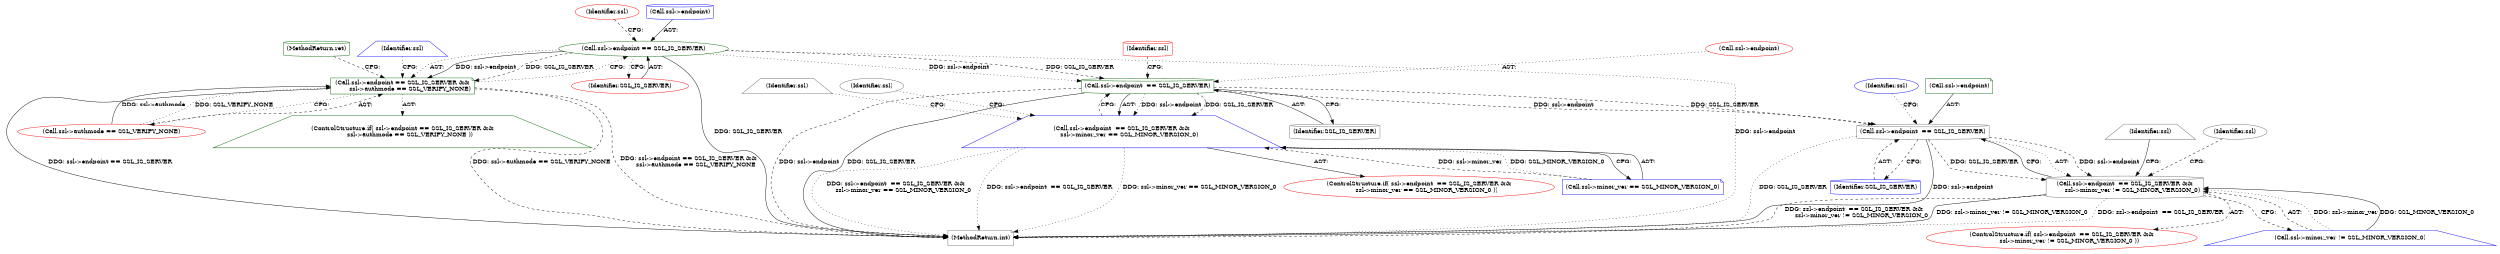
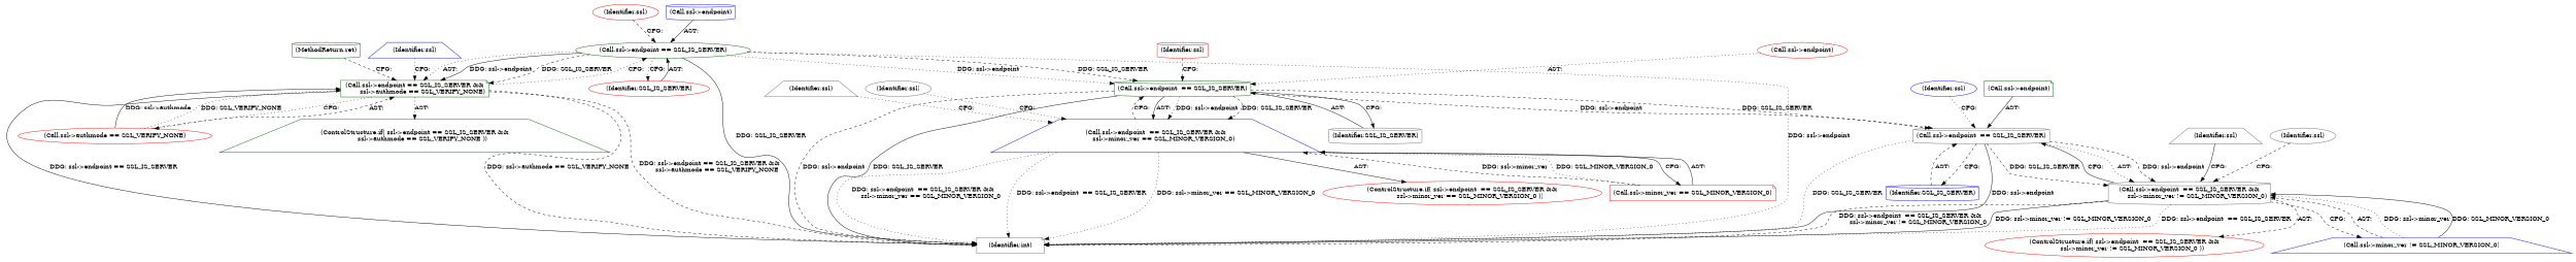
  digraph {
    node [color=red shape=ellipse]
    edge [style=dashed]
    n1 [color=darkgreen label="(Call,ssl->endpoint == SSL_IS_SERVER)"]
    n2 [color=darkgreen label="(Call,ssl->endpoint == SSL_IS_SERVER &&\n        ssl->authmode == SSL_VERIFY_NONE)" shape=note]
    n3 [color=darkgreen label="(Call,ssl->endpoint  == SSL_IS_SERVER)" shape=cylinder]
    n4 [label="(Identifier,SSL_IS_SERVER)"]
-   n5 [color=gray40 label="(MethodReturn,int)" shape=note]
+   n5 [color=gray40 label="(Identifier,int)" shape=note]
    n6 [label="(Call,ssl->authmode == SSL_VERIFY_NONE)"]
    n7 [color=darkgreen label="(ControlStructure,if( ssl->endpoint == SSL_IS_SERVER &&\n        ssl->authmode == SSL_VERIFY_NONE ))" shape=trapezium]
    n8 [color=blue label="(Call,ssl->endpoint  == SSL_IS_SERVER &&\n        ssl->minor_ver == SSL_MINOR_VERSION_0)" shape=trapezium]
    n9 [color=gray40 label="(Call,ssl->endpoint  == SSL_IS_SERVER)" shape=cylinder]
    n10 [color=gray40 label="(Identifier,SSL_IS_SERVER)" shape=cylinder]
    n11 [label="(ControlStructure,if( ssl->endpoint  == SSL_IS_SERVER &&\n        ssl->minor_ver == SSL_MINOR_VERSION_0 ))"]
-   n12 [color=blue label="(Call,ssl->minor_ver == SSL_MINOR_VERSION_0)" shape=note]
+   n12 [label="(Call,ssl->minor_ver == SSL_MINOR_VERSION_0)" shape=note]
    n13 [color=gray40 label="(Call,ssl->endpoint  == SSL_IS_SERVER &&\n        ssl->minor_ver != SSL_MINOR_VERSION_0)" shape=cylinder]
    n14 [color=blue label="(Identifier,SSL_IS_SERVER)" shape=cylinder]
    n15 [label="(ControlStructure,if( ssl->endpoint  == SSL_IS_SERVER &&\n        ssl->minor_ver != SSL_MINOR_VERSION_0 ))"]
    n16 [color=blue label="(Call,ssl->minor_ver != SSL_MINOR_VERSION_0)" shape=trapezium]
    n17 [color=blue label="(Identifier,ssl)"]
    n18 [color=darkgreen label="(MethodReturn,ret)" shape=cylinder]
    n19 [color=gray40 label="(Identifier,ssl)" shape=trapezium]
    n20 [color=gray40 label="(Identifier,ssl)" shape=trapezium]
    n21 [label="(Identifier,ssl)" shape=cylinder]
    n22 [color=gray40 label="(Identifier,ssl)"]
    n23 [color=darkgreen label="(Call,ssl->endpoint)" shape=note]
    n24 [color=blue label="(Identifier,ssl)" shape=trapezium]
    n25 [label="(Identifier,ssl)"]
    n26 [color=gray40 label="(Identifier,ssl)"]
    n27 [color=blue label="(Call,ssl->endpoint)" shape=cylinder]
    n28 [label="(Call,ssl->endpoint)"]
    n1 -> n2 [label="AST: " style=dotted]
    n1 -> n2 [label="DDG: ssl->endpoint" style=solid]
    n1 -> n2 [label="DDG: SSL_IS_SERVER"]
    n1 -> n3 [label="DDG: ssl->endpoint" style=dotted]
    n1 -> n3 [label="DDG: SSL_IS_SERVER"]
    n1 -> n4 [label="CFG: " style=dotted]
    n1 -> n5 [label="DDG: SSL_IS_SERVER" style=solid]
    n1 -> n5 [label="DDG: ssl->endpoint" style=dotted]
    n2 -> n1 [label="CFG: " style=dotted]
    n2 -> n5 [label="DDG: ssl->authmode == SSL_VERIFY_NONE"]
    n2 -> n5 [label="DDG: ssl->endpoint == SSL_IS_SERVER &&\n        ssl->authmode == SSL_VERIFY_NONE"]
    n2 -> n5 [label="DDG: ssl->endpoint == SSL_IS_SERVER" style=solid]
    n2 -> n6 [label="CFG: " style=dotted]
    n2 -> n7 [label="AST: " style=dotted]
    n3 -> n5 [label="DDG: ssl->endpoint"]
    n3 -> n5 [label="DDG: SSL_IS_SERVER" style=solid]
    n3 -> n8 [label="AST: " style=solid]
    n3 -> n8 [label="DDG: ssl->endpoint" style=dotted]
    n3 -> n8 [label="DDG: SSL_IS_SERVER"]
    n3 -> n9 [label="DDG: ssl->endpoint"]
    n3 -> n9 [label="DDG: SSL_IS_SERVER"]
    n3 -> n10 [label="CFG: " style=solid]
    n4 -> n1 [label="AST: " style=solid]
    n6 -> n2 [label="AST: "]
    n6 -> n2 [label="DDG: ssl->authmode" style=solid]
    n6 -> n2 [label="DDG: SSL_VERIFY_NONE" style=dotted]
    n8 -> n3 [label="CFG: "]
    n8 -> n5 [label="DDG: ssl->endpoint  == SSL_IS_SERVER &&\n        ssl->minor_ver == SSL_MINOR_VERSION_0" style=dotted]
    n8 -> n5 [label="DDG: ssl->endpoint  == SSL_IS_SERVER" style=dotted]
    n8 -> n5 [label="DDG: ssl->minor_ver == SSL_MINOR_VERSION_0" style=dotted]
    n8 -> n11 [label="AST: " style=solid]
    n8 -> n12 [label="CFG: " style=solid]
    n9 -> n5 [label="DDG: SSL_IS_SERVER" style=dotted]
    n9 -> n5 [label="DDG: ssl->endpoint" style=solid]
    n9 -> n13 [label="AST: " style=dotted]
    n9 -> n13 [label="DDG: ssl->endpoint"]
    n9 -> n13 [label="DDG: SSL_IS_SERVER"]
    n9 -> n14 [label="CFG: "]
    n10 -> n3 [label="AST: " style=solid]
    n12 -> n8 [label="AST: " style=solid]
    n12 -> n8 [label="DDG: ssl->minor_ver"]
    n12 -> n8 [label="DDG: SSL_MINOR_VERSION_0" style=dotted]
    n13 -> n5 [label="DDG: ssl->endpoint  == SSL_IS_SERVER" style=dotted]
    n13 -> n5 [label="DDG: ssl->endpoint  == SSL_IS_SERVER &&\n        ssl->minor_ver != SSL_MINOR_VERSION_0"]
    n13 -> n5 [label="DDG: ssl->minor_ver != SSL_MINOR_VERSION_0" style=solid]
    n13 -> n9 [label="CFG: " style=solid]
    n13 -> n15 [label="AST: "]
    n13 -> n16 [label="CFG: "]
    n14 -> n9 [label="AST: "]
    n16 -> n13 [label="AST: "]
    n16 -> n13 [label="DDG: ssl->minor_ver" style=dotted]
    n16 -> n13 [label="DDG: SSL_MINOR_VERSION_0" style=solid]
    n17 -> n9 [label="CFG: " style=dotted]
    n18 -> n2 [label="CFG: "]
    n19 -> n8 [label="CFG: " style=dotted]
    n20 -> n13 [label="CFG: " style=solid]
    n21 -> n3 [label="CFG: "]
    n22 -> n8 [label="CFG: " style=dotted]
    n23 -> n9 [label="AST: " style=solid]
    n24 -> n2 [label="CFG: " style=dotted]
    n25 -> n1 [label="CFG: "]
    n26 -> n13 [label="CFG: "]
    n27 -> n1 [label="AST: " style=solid]
    n28 -> n3 [label="AST: " style=dotted]
  }
